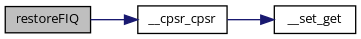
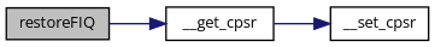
  digraph {
    fontname="Open Sans"
    rankdir=LR
    node [color=black fillcolor=white fontname="Open Sans" fontsize=10 shape=record style=filled]
    edge [color=midnightblue fontname="Open Sans" fontsize=10 labelfontname=FreeSans labelfontsize=10 style=solid]
    n1 [fillcolor=grey75 fontcolor=black height=0.2 label=restoreFIQ width=0.4]
-   n2 [height=0.2 label=__cpsr_cpsr width=0.4]
-   n3 [height=0.2 label=__set_get width=0.4]
+   n2 [height=0.2 label=__get_cpsr width=0.4]
+   n3 [height=0.2 label=__set_cpsr width=0.4]
    n1 -> n2
    n2 -> n3
  }
